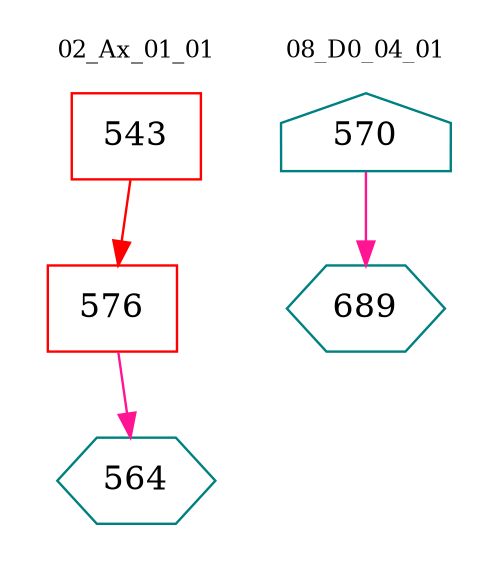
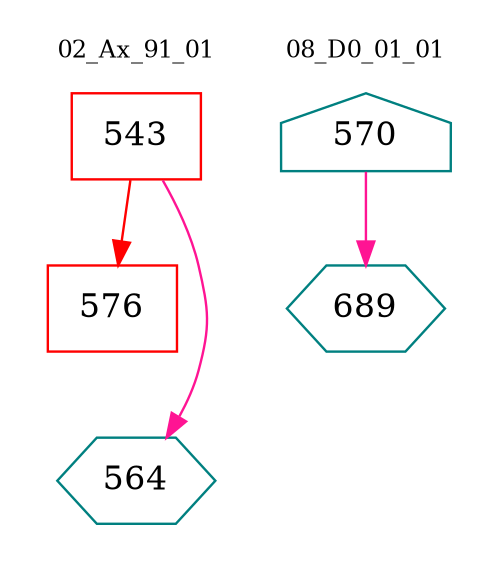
  digraph {
    node [color=teal shape=box]
    edge [color=deeppink]
    n1 [color=red label=543]
    n2 [color=red label=576]
    n3 [label=564 shape=hexagon]
    n4 [label=570 shape=house]
    n5 [label=689 shape=hexagon]
    subgraph cluster_1 {
      color=white
      fontsize=10
-     label="02_Ax_01_01"
+     label="02_Ax_91_01"
      n1
      n2
      n3
    }
    subgraph cluster_2 {
      color=white
      fontsize=10
-     label="08_D0_04_01"
+     label="08_D0_01_01"
      n4
      n5
    }
    n1 -> n2 [color=red]
-   n2 -> n3
+   n1 -> n3
    n4 -> n5
  }
